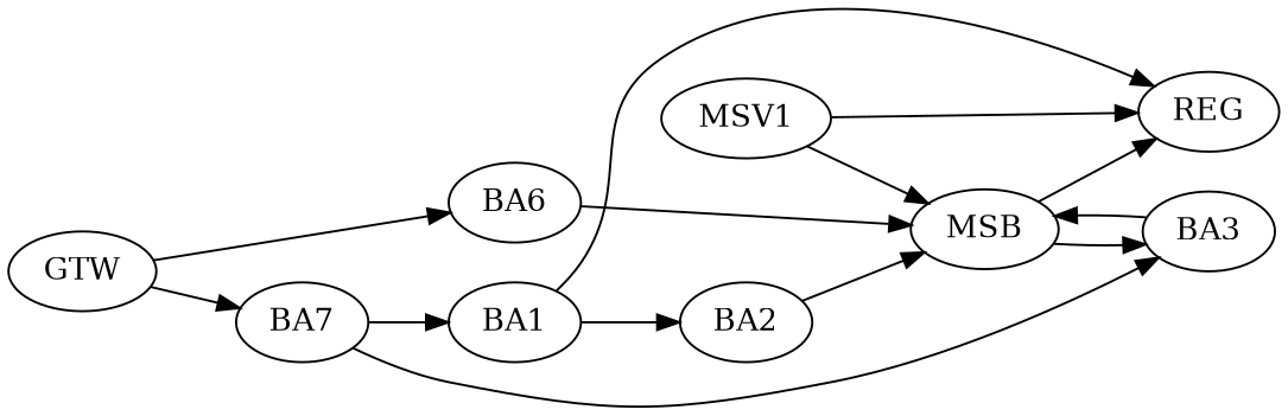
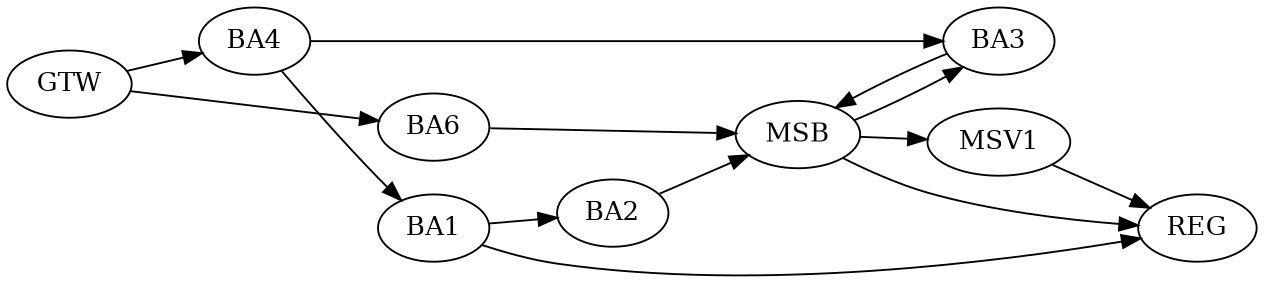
  strict digraph {
    rankdir=LR
    n1 [label=BA1]
    n2 [label=BA2]
    n3 [label=REG]
    n4 [label=MSB]
    n5 [label=BA3]
    n6 [label=MSV1]
-   n7 [label=BA7]
+   n7 [label=BA4]
    n8 [label=BA6]
    n9 [label=GTW]
    n1 -> n2
    n1 -> n3
    n2 -> n4
    n4 -> n3
    n4 -> n5
-   n6 -> n4
+   n4 -> n6
    n5 -> n4
    n6 -> n3
    n7 -> n1
    n7 -> n5
    n8 -> n4
    n9 -> n7
    n9 -> n8
  }
